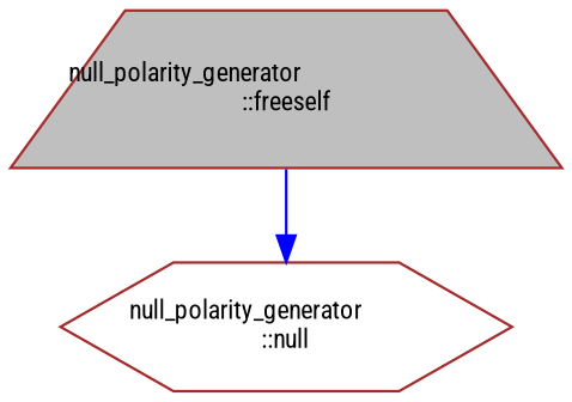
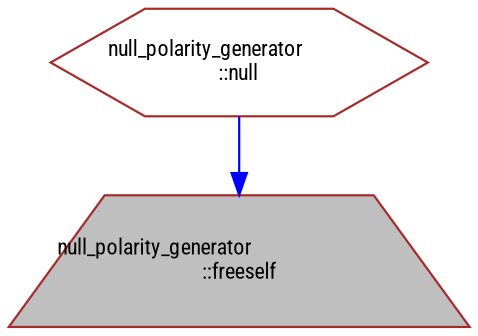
  digraph {
    rankdir=TB
    fontname="Roboto Condensed"
    node [color=brown fontname="Roboto Condensed" fontsize=10 style=filled]
    n1 [fillcolor=grey75 fontcolor=black height=0.2 label="null_polarity_generator\l::freeself" shape=trapezium width=0.4]
    n2 [fillcolor=white height=0.2 label="null_polarity_generator\l::null" shape=hexagon width=0.4]
-   n1 -> n2 [color=blue fontname="Roboto Condensed" fontsize=10 labelfontname=Helvetica labelfontsize=10 style=solid]
+   n2 -> n1 [color=blue fontname="Roboto Condensed" fontsize=10 labelfontname=Helvetica labelfontsize=10 style=solid]
  }
